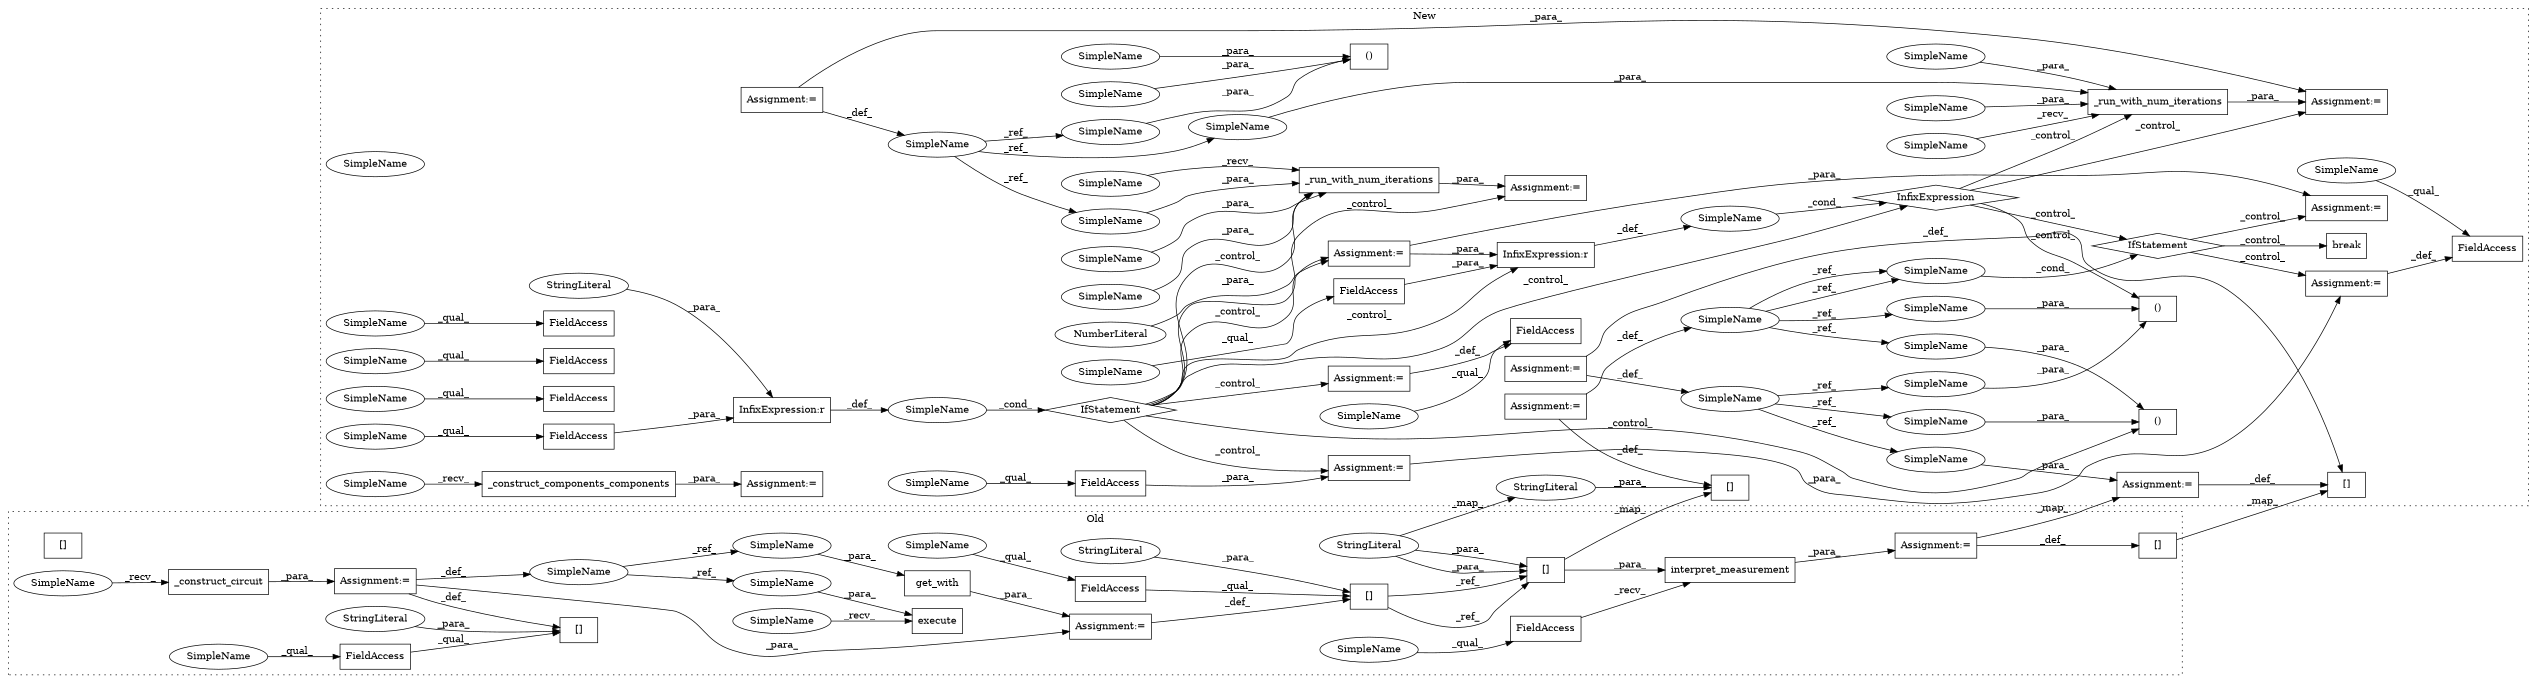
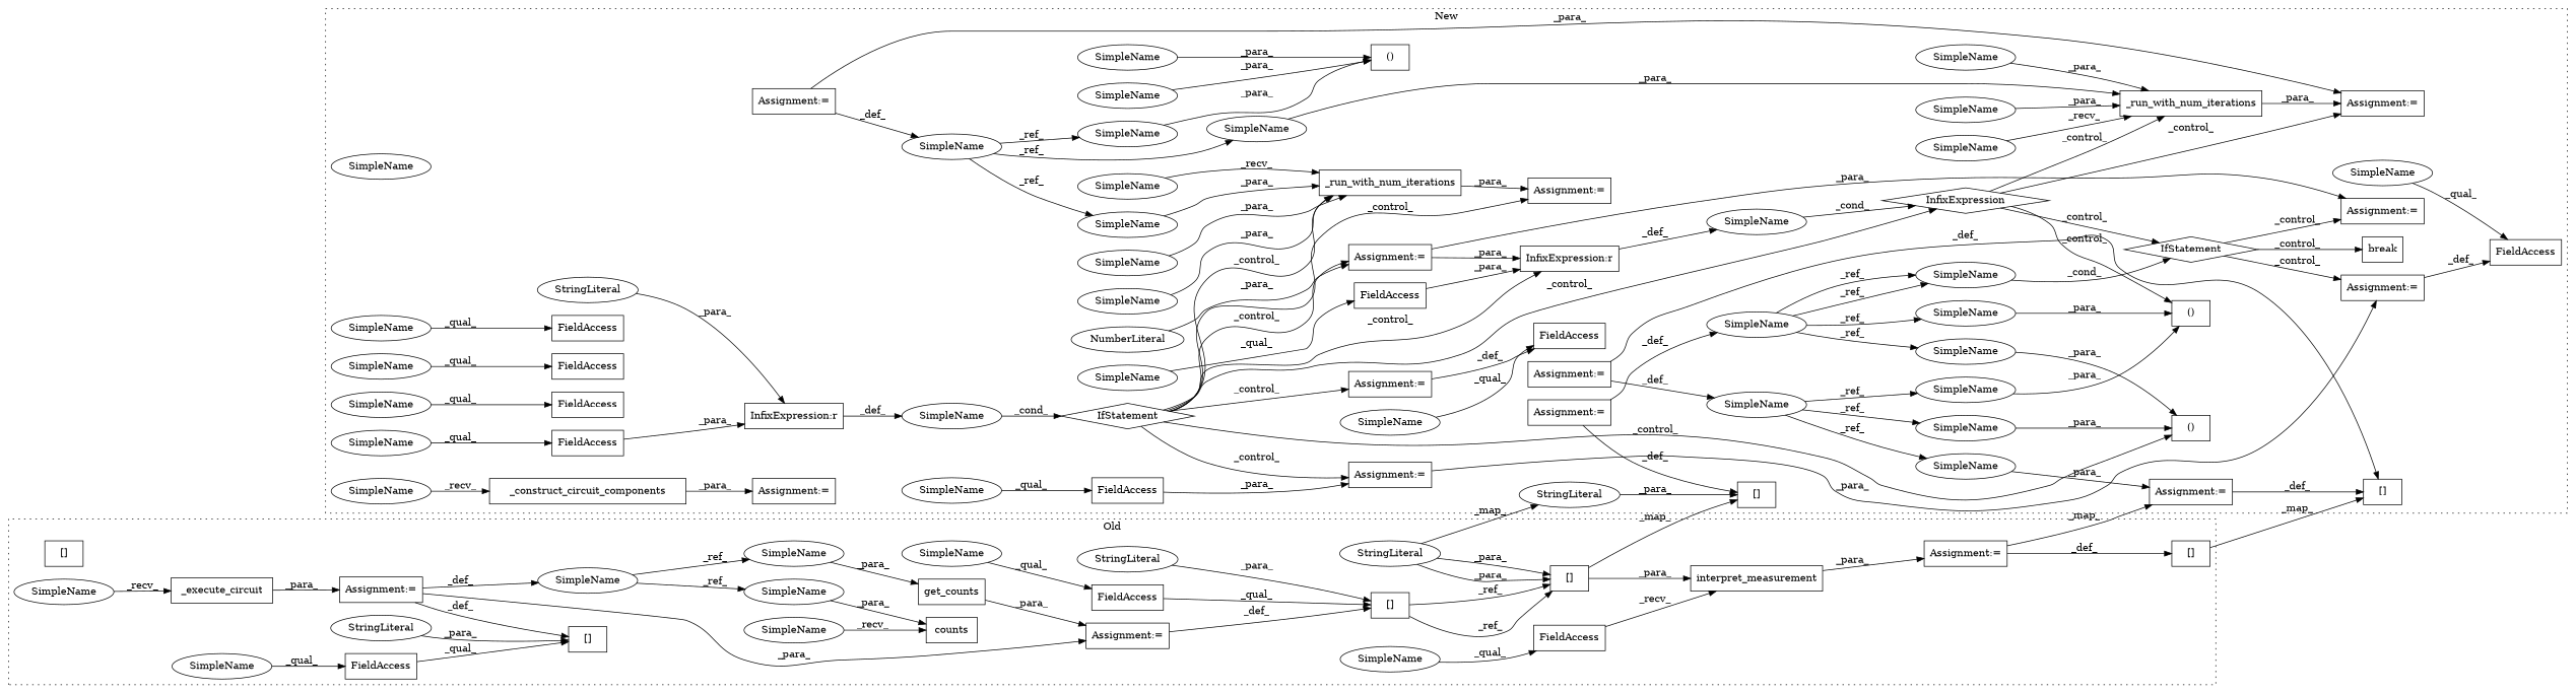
  digraph {
    rankdir=LR
    node [a=42 l=4 s=6160 shape=box]
-   n1 [a=32 l="11,1" label=get_with s="4288,4301"]
-   n2 [a=32 l=20 label=_construct_circuit s=4190]
+   n1 [a=32 l="11,1" label=get_counts s="4288,4301"]
+   n2 [a=32 l=20 label=_execute_circuit s=4190]
    n3 [a=2 l="10,1" label="[]" s="4245,4269"]
    n4 [a=45 l=14 label=StringLiteral s=4255 shape=ellipse]
    n5 [a=2 l="10,1" label="[]" s="4216,4235"]
    n6 [a=45 l=9 label=StringLiteral s=4226 shape=ellipse]
-   n7 [a=32 l="8,1" label=execute s="4276,4286"]
+   n7 [a=32 l="8,1" label=counts s="4276,4286"]
    n8 [l=2 label=SimpleName s=4182 shape=ellipse]
    n9 [a=7 l=1 label="Assignment:=" s=4327]
    n10 [a=2 l="10,1" label="[]" s="4308,4326"]
    n11 [a=22 l=9 label=FieldAccess s=4245]
    n12 [a=22 l=12 label=FieldAccess s=4328]
    n13 [a=22 l=9 label=FieldAccess s=4216]
    n14 [a=32 l="22,1" label=interpret_measurement s="4341,4388"]
    n15 [a=7 l=1 label="Assignment:=" s=4184]
    n16 [a=2 l="10,1" label="[]" s="4363,4387"]
    n17 [a=45 l=14 label=StringLiteral s=4373 shape=ellipse]
    n18 [a=7 l=1 label="Assignment:=" s=4270]
    n19 [label=SimpleName s=4185 shape=ellipse]
    n20 [label=SimpleName s=4328 shape=ellipse]
    n21 [label=SimpleName s=4245 shape=ellipse]
    n22 [label=SimpleName s=4271 shape=ellipse]
    n23 [label=SimpleName s=4216 shape=ellipse]
    n24 [a=2 l="10,1" label="[]" s="4363,4387"]
    n25 [l=2 label=SimpleName s=4299 shape=ellipse]
    n26 [l=2 label=SimpleName s=4284 shape=ellipse]
    n27 [a=106 l=40 label="()" s=6228]
    n28 [l=10 label=SimpleName s=5893 shape=ellipse]
    n29 [a=7 l=1 label="Assignment:=" s=6923]
    n30 [a=2 l="10,1" label="[]" s="6904,6922"]
    n31 [a=106 l=40 label="()" s=6574]
    n32 [l=17 label=SimpleName s=5921 shape=ellipse]
    n33 [a=10 l=6 label=break s=6743]
    n34 [a=27 label="InfixExpression:r" s=6524]
    n35 [a=27 label="InfixExpression:r" s=6138]
    n36 [a=22 l=24 label=FieldAccess s=6528]
    n37 [a=32 l="25,1" label=_run_with_num_iterations s="6621,6697"]
    n38 [label=SimpleName shape=ellipse l="" s=""]
    n39 [label=SimpleName shape=ellipse l="" s=""]
    n40 [a=45 l=8 label=StringLiteral s=6142 shape=ellipse]
    n41 [a=22 l=31 label=FieldAccess]
    n42 [a=106 l=75 label="()" s=6005]
-   n43 [a=32 l=31 label=_construct_components_components s=6087]
+   n43 [a=32 l=31 label=_construct_circuit_components s=6087]
    n44 [a=22 l=31 label=FieldAccess]
    n45 [a=22 l=20 label=FieldAccess s=6193]
    n46 [a=22 l=10 label=FieldAccess s=6128]
    n47 [l=17 label=SimpleName s=6712 shape=ellipse]
    n48 [a=25 l="4,2" label=IfStatement s="6708,6729" shape=diamond]
    n49 [a=22 l=31 label=FieldAccess s=6423]
    n50 [a=22 l=31 label=FieldAccess s=6803]
    n51 [a=22 l=31 label=FieldAccess s=6803]
    n52 [a=25 l="4,2" label=IfStatement s="6124,6150" shape=diamond]
    n53 [l=14 label=SimpleName s=5948 shape=ellipse]
    n54 [a=7 l=10 label="Assignment:=" s=5893]
    n55 [a=7 l=2 label="Assignment:=" s=6790]
    n56 [a=7 l=2 label="Assignment:=" s=6080]
    n57 [a=7 l=14 label="Assignment:=" s=5948]
    n58 [a=7 l=2 label="Assignment:=" s=6614]
    n59 [a=7 l=17 label="Assignment:=" s=5921]
    n60 [a=2 l="10,1" label="[]" s="6940,6969"]
    n61 [a=7 l=1 label="Assignment:=" s=6422]
    n62 [a=45 l=19 label=StringLiteral s=6950 shape=ellipse]
    n63 [a=7 l=2 label="Assignment:=" s=6268]
    n64 [a=7 l=2 label="Assignment:=" s=6191]
    n65 [a=7 l=1 label="Assignment:=" s=6484]
    n66 [a=34 l=1 label=NumberLiteral s=6485 shape=ellipse]
    n67 [a=7 l=2 label="Assignment:=" s=6834]
    n68 [a=61 l="7,2" label=InfixExpression s="6494,6553" shape=diamond]
    n69 [a=32 l="25,1" label=_run_with_num_iterations s="6275,6351"]
    n70 [l=26 label=SimpleName s=6423 shape=ellipse]
    n71 [l=26 label=SimpleName s=6803 shape=ellipse]
    n72 [l=26 label=SimpleName shape=ellipse]
    n73 [l=26 label=SimpleName shape=ellipse]
    n74 [l=26 label=SimpleName s=6656 shape=ellipse]
    n75 [l=26 label=SimpleName s=6310 shape=ellipse]
    n76 [l=26 label=SimpleName s=6803 shape=ellipse]
    n77 [l=26 label=SimpleName s=6027 shape=ellipse]
    n78 [l=9 label=SimpleName s=6300 shape=ellipse]
    n79 [l=9 label=SimpleName s=6005 shape=ellipse]
    n80 [l=9 label=SimpleName s=6646 shape=ellipse]
    n81 [l=14 label=SimpleName s=6337 shape=ellipse]
    n82 [l=14 label=SimpleName s=6683 shape=ellipse]
    n83 [l=14 label=SimpleName s=6066 shape=ellipse]
    n84 [l=10 label=SimpleName s=6574 shape=ellipse]
    n85 [l=10 label=SimpleName s=6924 shape=ellipse]
    n86 [l=10 label=SimpleName s=6228 shape=ellipse]
    n87 [label=SimpleName s=6270 shape=ellipse]
    n88 [label=SimpleName s=6193 shape=ellipse]
    n89 [label=SimpleName s=6528 shape=ellipse]
    n90 [label=SimpleName s=6082 shape=ellipse]
    n91 [label=SimpleName s=6128 shape=ellipse]
    n92 [label=SimpleName s=6616 shape=ellipse]
    n93 [l=17 label=SimpleName s=6597 shape=ellipse]
    n94 [l=17 label=SimpleName s=6712 shape=ellipse]
    n95 [l=17 label=SimpleName s=6251 shape=ellipse]
    subgraph cluster_1 {
      label=Old
      style=dotted
      n1
      n2
      n3
      n4
      n5
      n6
      n7
      n8
      n9
      n10
      n11
      n12
      n13
      n14
      n15
      n16
      n17
      n18
      n19
      n20
      n21
      n22
      n23
      n24
      n25
      n26
    }
    subgraph cluster_2 {
      label=New
      style=dotted
      n27
      n28
      n29
      n30
      n31
      n32
      n33
      n34
      n35
      n36
      n37
      n38
      n39
      n40
      n41
      n42
      n43
      n44
      n45
      n46
      n47
      n48
      n49
      n50
      n51
      n52
      n53
      n54
      n55
      n56
      n57
      n58
      n59
      n60
      n61
      n62
      n63
      n64
      n65
      n66
      n67
      n68
      n69
      n70
      n71
      n72
      n73
      n74
      n75
      n76
      n77
      n78
      n79
      n80
      n81
      n82
      n83
      n84
      n85
      n86
      n87
      n88
      n89
      n90
      n91
      n92
      n93
      n94
      n95
    }
    n1 -> n18 [label=_para_]
    n2 -> n15 [label=_para_]
    n3 -> n24 [label=_ref_]
    n3 -> n24 [label=_ref_]
    n4 -> n3 [label=_para_]
    n6 -> n5 [label=_para_]
    n8 -> n25 [label=_ref_]
    n8 -> n26 [label=_ref_]
    n9 -> n10 [label=_def_]
    n9 -> n29 [label=_map_]
    n10 -> n30 [label=_map_]
    n11 -> n3 [label=_qual_]
    n12 -> n14 [label=_recv_]
    n13 -> n5 [label=_qual_]
    n14 -> n9 [label=_para_]
    n15 -> n5 [label=_def_]
    n15 -> n8 [label=_def_]
    n15 -> n18 [label=_para_]
    n17 -> n24 [label=_para_]
    n17 -> n24 [label=_para_]
    n17 -> n62 [label=_map_]
    n18 -> n3 [label=_def_]
    n19 -> n2 [label=_recv_]
    n20 -> n12 [label=_qual_]
    n21 -> n11 [label=_qual_]
    n22 -> n7 [label=_recv_]
    n23 -> n13 [label=_qual_]
    n24 -> n14 [label=_para_]
    n24 -> n60 [label=_map_]
    n25 -> n1 [label=_para_]
    n26 -> n7 [label=_para_]
    n28 -> n84 [label=_ref_]
    n28 -> n85 [label=_ref_]
    n28 -> n86 [label=_ref_]
    n29 -> n30 [label=_def_]
    n32 -> n93 [label=_ref_]
    n32 -> n94 [label=_ref_]
    n32 -> n94 [label=_ref_]
    n32 -> n95 [label=_ref_]
    n34 -> n39 [label=_def_]
    n35 -> n38 [label=_def_]
    n36 -> n34 [label=_para_]
    n37 -> n58 [label=_para_]
    n38 -> n52 [label=_cond_]
    n39 -> n68 [label=_cond_]
    n40 -> n35 [label=_para_]
    n43 -> n56 [label=_para_]
    n46 -> n35 [label=_para_]
    n48 -> n33 [label=_control_]
    n48 -> n55 [label=_control_]
    n48 -> n67 [label=_control_]
    n49 -> n61 [label=_para_]
    n52 -> n27 [label=_control_]
    n52 -> n34 [label=_control_]
    n52 -> n61 [label=_control_]
    n52 -> n63 [label=_control_]
    n52 -> n64 [label=_control_]
    n52 -> n65 [label=_control_]
    n52 -> n68 [label=_control_]
    n52 -> n69 [label=_control_]
    n53 -> n81 [label=_ref_]
    n53 -> n82 [label=_ref_]
    n53 -> n83 [label=_ref_]
    n54 -> n28 [label=_def_]
    n54 -> n30 [label=_def_]
    n57 -> n53 [label=_def_]
    n57 -> n58 [label=_para_]
    n59 -> n32 [label=_def_]
    n59 -> n60 [label=_def_]
    n61 -> n67 [label=_para_]
    n62 -> n60 [label=_para_]
    n64 -> n44 [label=_def_]
    n65 -> n34 [label=_para_]
    n65 -> n55 [label=_para_]
    n66 -> n65 [label=_para_]
    n67 -> n50 [label=_def_]
    n68 -> n31 [label=_control_]
    n68 -> n37 [label=_control_]
    n68 -> n48 [label=_control_]
    n68 -> n58 [label=_control_]
    n69 -> n63 [label=_para_]
    n70 -> n49 [label=_qual_]
    n71 -> n51 [label=_qual_]
    n72 -> n41 [label=_qual_]
    n73 -> n44 [label=_qual_]
    n74 -> n37 [label=_para_]
    n75 -> n69 [label=_para_]
    n76 -> n50 [label=_qual_]
    n77 -> n42 [label=_para_]
    n78 -> n69 [label=_para_]
    n79 -> n42 [label=_para_]
    n80 -> n37 [label=_para_]
    n81 -> n69 [label=_para_]
    n82 -> n37 [label=_para_]
    n83 -> n42 [label=_para_]
    n84 -> n31 [label=_para_]
    n85 -> n29 [label=_para_]
    n86 -> n27 [label=_para_]
    n87 -> n69 [label=_recv_]
    n88 -> n45 [label=_qual_]
    n89 -> n36 [label=_qual_]
    n90 -> n43 [label=_recv_]
    n91 -> n46 [label=_qual_]
    n92 -> n37 [label=_recv_]
    n93 -> n31 [label=_para_]
    n94 -> n48 [label=_cond_]
    n95 -> n27 [label=_para_]
  }
